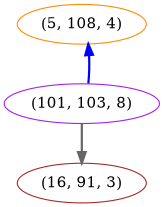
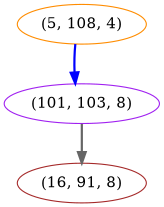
  digraph {
    edge [style=bold]
    "(5, 108, 4)" [color=darkorange]
    "(101, 103, 8)" [color=purple]
-   "(16, 91, 8)" [color=brown label="(16, 91, 3)"]
-   "(101, 103, 8)" -> "(5, 108, 4)" [color=blue]
+   "(16, 91, 8)" [color=brown]
+   "(5, 108, 4)" -> "(101, 103, 8)" [color=blue]
    "(101, 103, 8)" -> "(16, 91, 8)" [color=gray40]
  }
